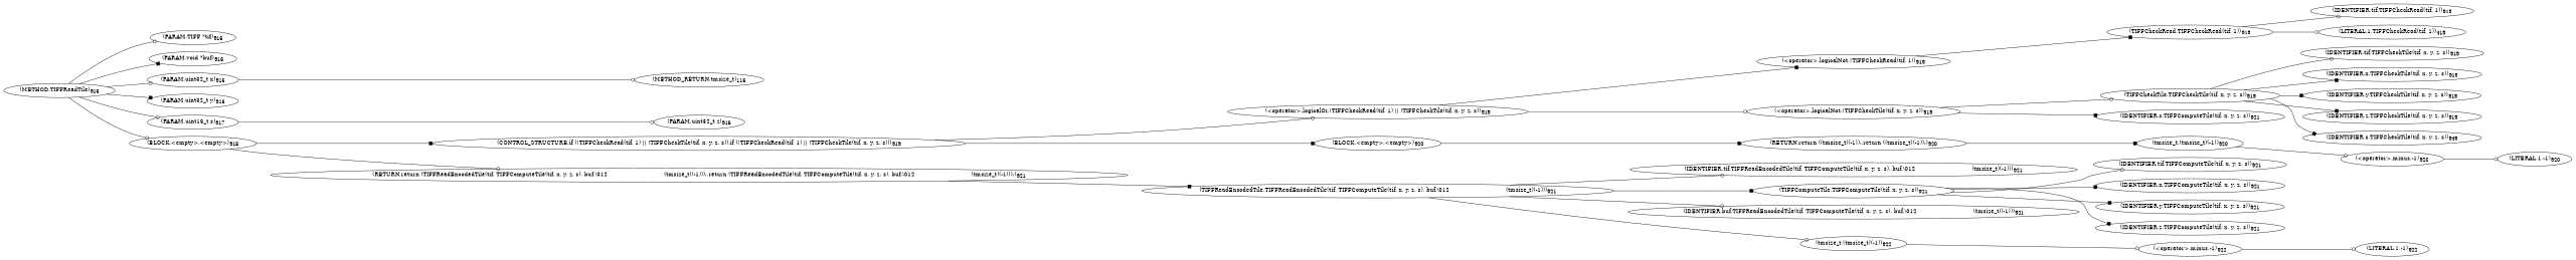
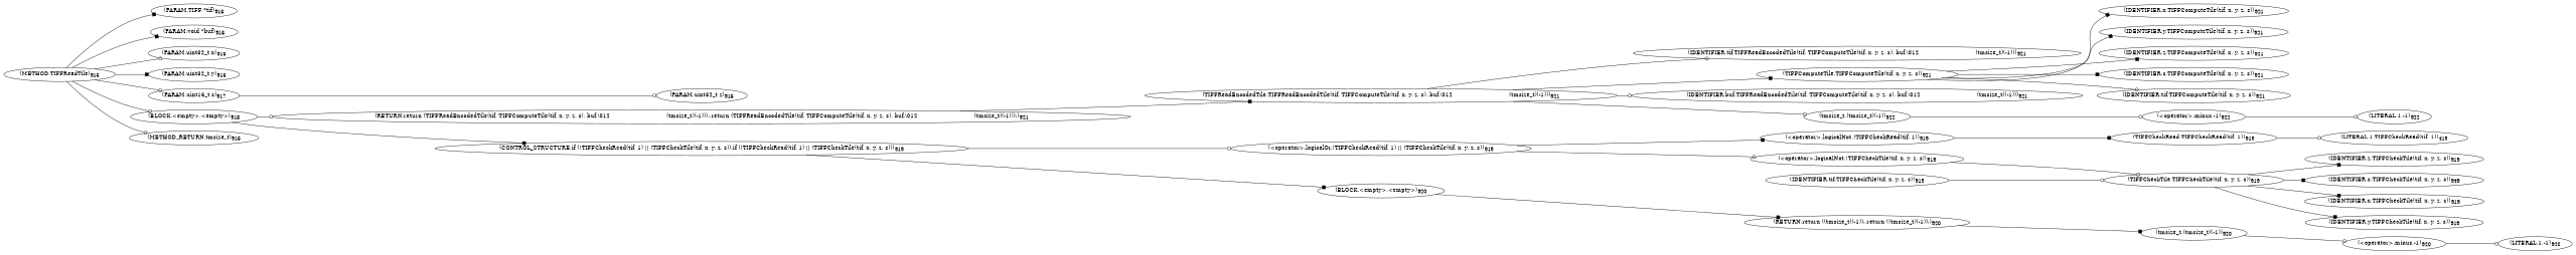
  digraph {
    rankdir=LR
    edge [arrowhead=odot]
    n1 [label=<(METHOD,TIFFReadTile)<SUB>916</SUB>>]
    n2 [label=<(PARAM,TIFF *tif)<SUB>916</SUB>>]
    n3 [label=<(PARAM,void *buf)<SUB>916</SUB>>]
    n4 [label=<(PARAM,uint32_t x)<SUB>916</SUB>>]
    n5 [label=<(PARAM,uint32_t y)<SUB>916</SUB>>]
    n6 [label=<(PARAM,uint16_t s)<SUB>917</SUB>>]
    n7 [label=<(BLOCK,&lt;empty&gt;,&lt;empty&gt;)<SUB>918</SUB>>]
-   n8 [label=<(METHOD_RETURN,tmsize_t)<SUB>116</SUB>>]
+   n8 [label=<(METHOD_RETURN,tmsize_t)<SUB>916</SUB>>]
    n9 [label=<(PARAM,uint32_t z)<SUB>916</SUB>>]
    n10 [label=<(CONTROL_STRUCTURE,if (!TIFFCheckRead(tif, 1) || !TIFFCheckTile(tif, x, y, z, s)),if (!TIFFCheckRead(tif, 1) || !TIFFCheckTile(tif, x, y, z, s)))<SUB>919</SUB>>]
    n11 [label=<(RETURN,return (TIFFReadEncodedTile(tif, TIFFComputeTile(tif, x, y, z, s), buf,\012                                (tmsize_t)(-1)));,return (TIFFReadEncodedTile(tif, TIFFComputeTile(tif, x, y, z, s), buf,\012                                (tmsize_t)(-1)));)<SUB>921</SUB>>]
    n12 [label=<(&lt;operator&gt;.logicalOr,!TIFFCheckRead(tif, 1) || !TIFFCheckTile(tif, x, y, z, s))<SUB>919</SUB>>]
    n13 [label=<(BLOCK,&lt;empty&gt;,&lt;empty&gt;)<SUB>920</SUB>>]
    n14 [label=<(TIFFReadEncodedTile,TIFFReadEncodedTile(tif, TIFFComputeTile(tif, x, y, z, s), buf,\012                                (tmsize_t)(-1)))<SUB>921</SUB>>]
    n15 [label=<(&lt;operator&gt;.logicalNot,!TIFFCheckRead(tif, 1))<SUB>919</SUB>>]
    n16 [label=<(&lt;operator&gt;.logicalNot,!TIFFCheckTile(tif, x, y, z, s))<SUB>919</SUB>>]
    n17 [label=<(RETURN,return ((tmsize_t)(-1));,return ((tmsize_t)(-1));)<SUB>920</SUB>>]
    n18 [label=<(TIFFCheckRead,TIFFCheckRead(tif, 1))<SUB>919</SUB>>]
    n19 [label=<(TIFFCheckTile,TIFFCheckTile(tif, x, y, z, s))<SUB>919</SUB>>]
-   n20 [label=<(IDENTIFIER,tif,TIFFCheckRead(tif, 1))<SUB>919</SUB>>]
    n21 [label=<(LITERAL,1,TIFFCheckRead(tif, 1))<SUB>419</SUB>>]
    n22 [label=<(IDENTIFIER,tif,TIFFCheckTile(tif, x, y, z, s))<SUB>919</SUB>>]
    n23 [label=<(IDENTIFIER,x,TIFFCheckTile(tif, x, y, z, s))<SUB>919</SUB>>]
    n24 [label=<(IDENTIFIER,y,TIFFCheckTile(tif, x, y, z, s))<SUB>919</SUB>>]
    n25 [label=<(IDENTIFIER,z,TIFFCheckTile(tif, x, y, z, s))<SUB>919</SUB>>]
    n26 [label=<(IDENTIFIER,s,TIFFCheckTile(tif, x, y, z, s))<SUB>949</SUB>>]
    n27 [label=<(tmsize_t,(tmsize_t)(-1))<SUB>920</SUB>>]
    n28 [label=<(&lt;operator&gt;.minus,-1)<SUB>920</SUB>>]
    n29 [label=<(LITERAL,1,-1)<SUB>920</SUB>>]
    n30 [label=<(IDENTIFIER,tif,TIFFReadEncodedTile(tif, TIFFComputeTile(tif, x, y, z, s), buf,\012                                (tmsize_t)(-1)))<SUB>921</SUB>>]
    n31 [label=<(TIFFComputeTile,TIFFComputeTile(tif, x, y, z, s))<SUB>921</SUB>>]
    n32 [label=<(IDENTIFIER,buf,TIFFReadEncodedTile(tif, TIFFComputeTile(tif, x, y, z, s), buf,\012                                (tmsize_t)(-1)))<SUB>921</SUB>>]
    n33 [label=<(tmsize_t,(tmsize_t)(-1))<SUB>922</SUB>>]
    n34 [label=<(IDENTIFIER,tif,TIFFComputeTile(tif, x, y, z, s))<SUB>921</SUB>>]
    n35 [label=<(IDENTIFIER,x,TIFFComputeTile(tif, x, y, z, s))<SUB>921</SUB>>]
    n36 [label=<(IDENTIFIER,y,TIFFComputeTile(tif, x, y, z, s))<SUB>921</SUB>>]
    n37 [label=<(IDENTIFIER,z,TIFFComputeTile(tif, x, y, z, s))<SUB>921</SUB>>]
    n38 [label=<(IDENTIFIER,s,TIFFComputeTile(tif, x, y, z, s))<SUB>921</SUB>>]
    n39 [label=<(&lt;operator&gt;.minus,-1)<SUB>922</SUB>>]
    n40 [label=<(LITERAL,1,-1)<SUB>922</SUB>>]
-   n1 -> n2
+   n1 -> n2 [arrowhead=box]
    n1 -> n3 [arrowhead=box]
    n1 -> n4
    n1 -> n5 [arrowhead=box]
    n1 -> n6
    n1 -> n7
-   n4 -> n8
+   n1 -> n8
    n6 -> n9
    n7 -> n10 [arrowhead=box]
    n7 -> n11
    n10 -> n12
    n10 -> n13 [arrowhead=box]
    n11 -> n14 [arrowhead=box]
    n12 -> n15 [arrowhead=box]
    n12 -> n16
    n13 -> n17 [arrowhead=box]
    n14 -> n30
    n14 -> n31 [arrowhead=box]
    n14 -> n32
    n14 -> n33
    n15 -> n18 [arrowhead=box]
    n16 -> n19
    n17 -> n27 [arrowhead=box]
-   n18 -> n20
    n18 -> n21
-   n19 -> n22
+   n22 -> n19
    n19 -> n23 [arrowhead=box]
    n19 -> n24 [arrowhead=box]
    n19 -> n25 [arrowhead=box]
    n19 -> n26 [arrowhead=box]
    n27 -> n28
    n28 -> n29
    n31 -> n34
    n31 -> n35 [arrowhead=box]
    n31 -> n36 [arrowhead=box]
    n31 -> n37 [arrowhead=box]
-   n16 -> n38 [arrowhead=box]
+   n31 -> n38 [arrowhead=box]
    n33 -> n39
    n39 -> n40
  }
